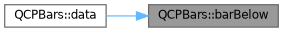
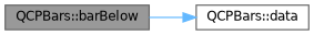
  digraph {
    rankdir=LR
    node [fontname=Helvetica fontsize=10 shape=box style=filled]
    n1 [color=gray40 fillcolor=grey60 fontcolor=black height=0.2 label="QCPBars::barBelow" width=0.4]
    n2 [color=grey40 fillcolor=white height=0.2 label="QCPBars::data" width=0.4]
-   n2 -> n1 [color=steelblue1 fontname=Helvetica fontsize=10 labelfontname=Helvetica labelfontsize=10 style=solid]
+   n1 -> n2 [color=steelblue1 fontname=Helvetica fontsize=10 labelfontname=Helvetica labelfontsize=10 style=solid]
  }
